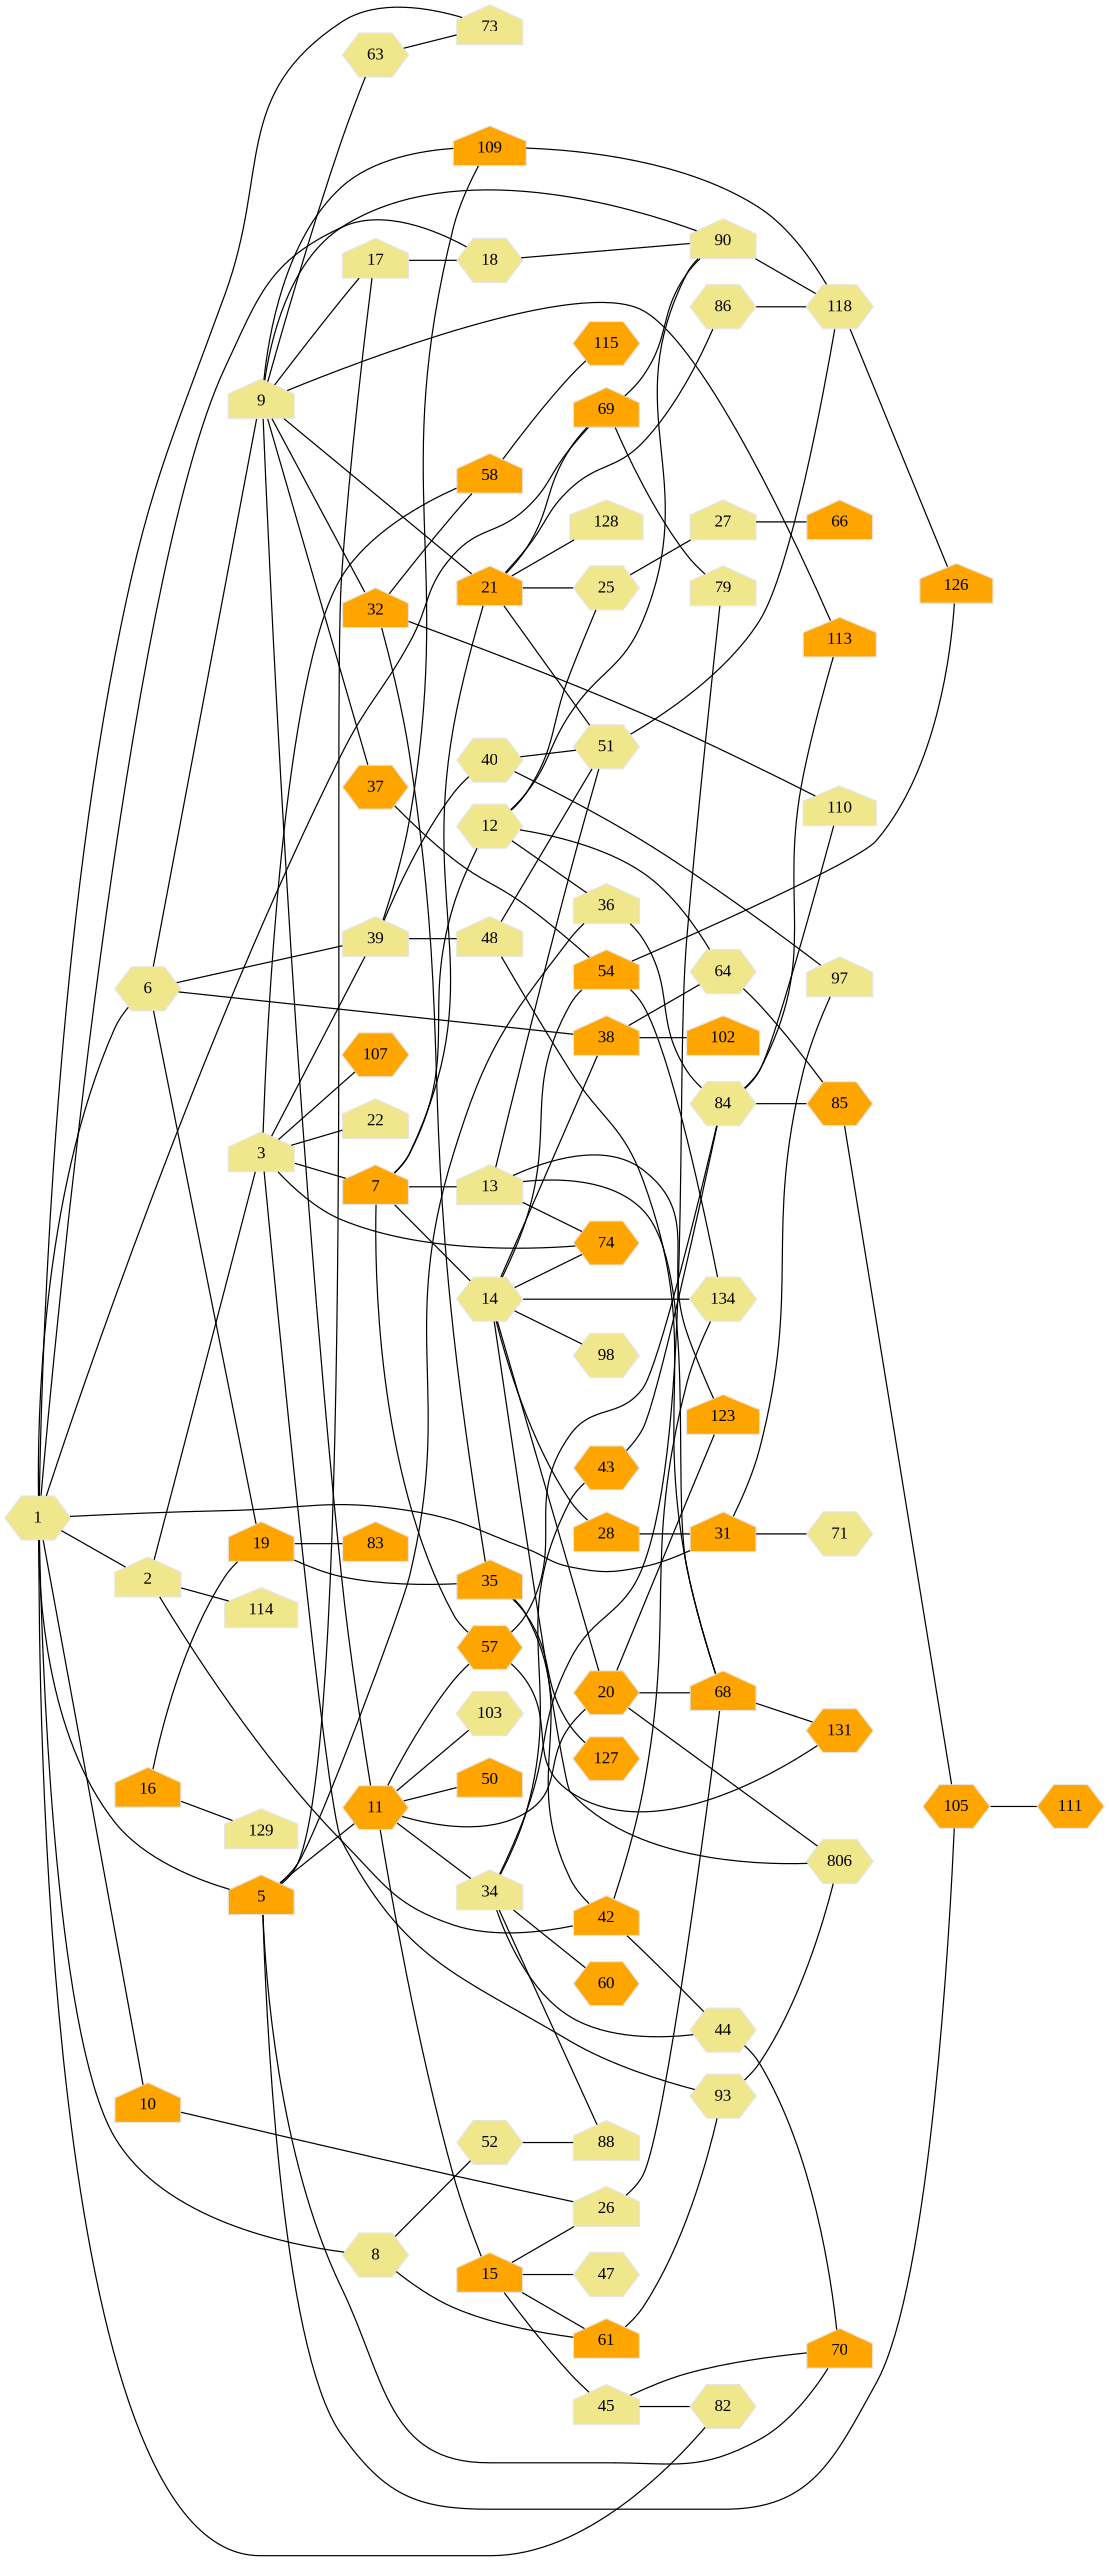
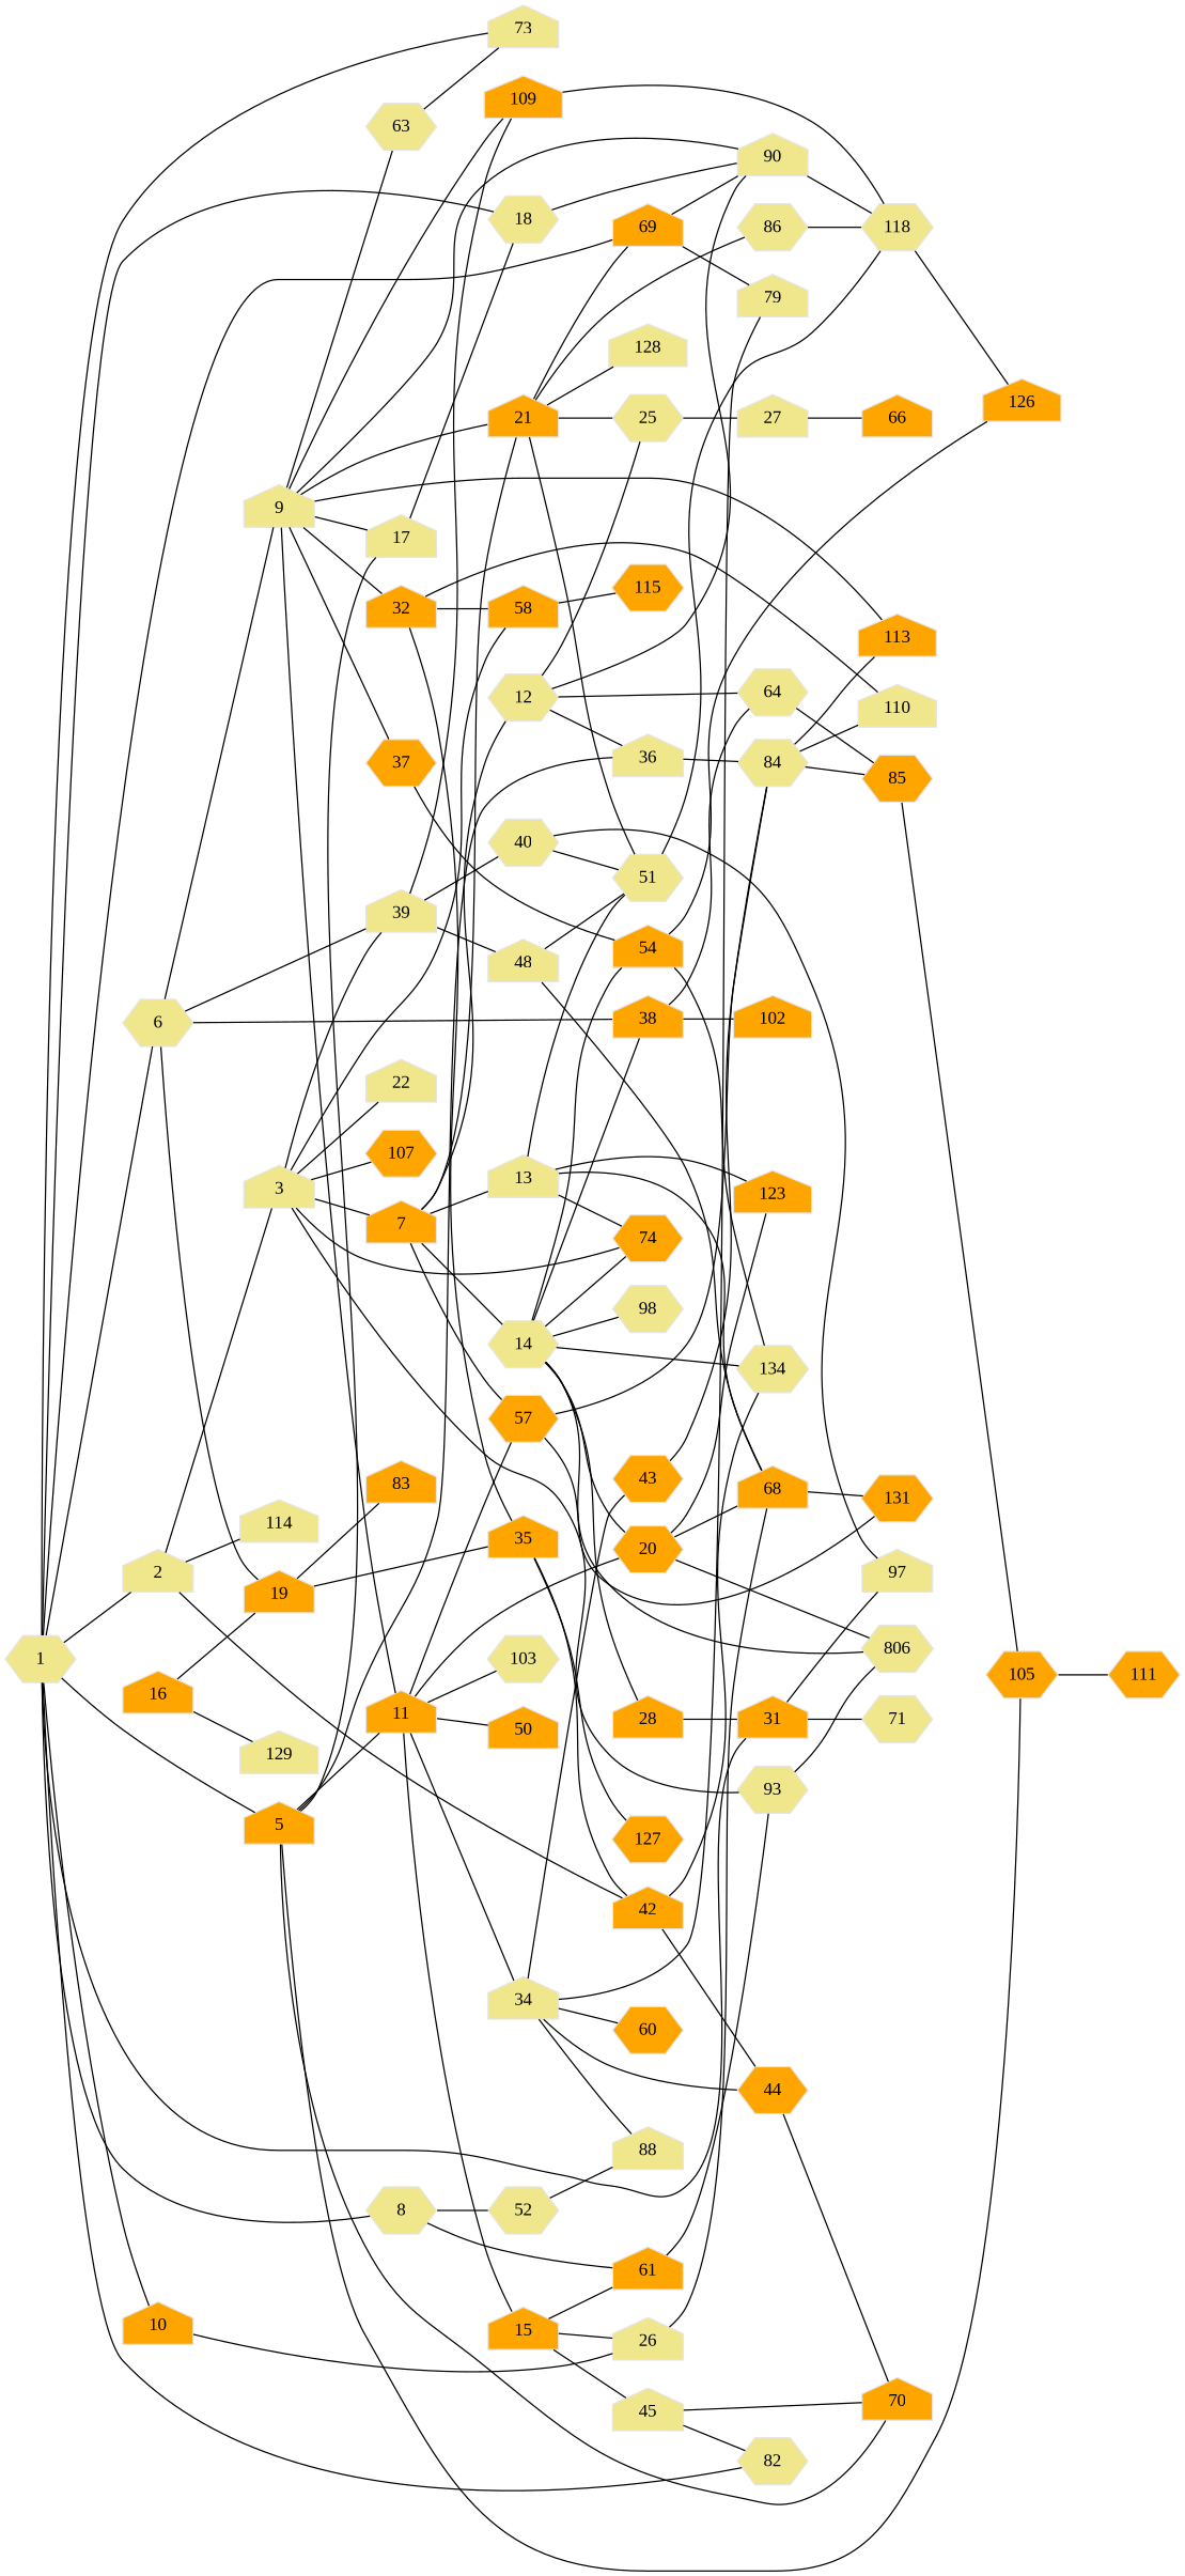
  graph {
    fontname="Liberation Serif"
    rankdir=LR
    node [color=gray90 fillcolor=khaki fontname="Liberation Serif" shape=house style=filled]
    edge [fontname="Liberation Serif"]
    1 [shape=hexagon super="+4"]
    2 [super="+135"]
    5 [fillcolor=orange super="+121"]
    6 [shape=hexagon super="+62"]
    8 [shape=hexagon super="+95"]
    10 [fillcolor=orange]
    18 [shape=hexagon super="+65"]
    31 [fillcolor=orange super="+53"]
    69 [fillcolor=orange super="+100"]
    73 [super="+80"]
    82 [shape=hexagon]
    3 [super="+112"]
    42 [fillcolor=orange super="+116"]
    114
-   11 [fillcolor=orange shape=hexagon super="+29"]
+   11 [fillcolor=orange super="+29"]
    17 [super="+23"]
    36 [super="+78"]
    70 [fillcolor=orange super="+125"]
    105 [fillcolor=orange shape=hexagon super="+122"]
    39 [super="+72"]
    9 [super="+30"]
    19 [fillcolor=orange super="+120"]
    38 [fillcolor=orange super="+59"]
    52 [shape=hexagon]
    61 [fillcolor=orange super="+81"]
    n26 [label=26 super="+89"]
    90 [super="+101"]
    71 [shape=hexagon]
    97
    79 [super="+94"]
    7 [fillcolor=orange]
    22
    58 [fillcolor=orange]
    74 [fillcolor=orange shape=hexagon super="+99"]
    93 [shape=hexagon]
    107 [fillcolor=orange shape=hexagon]
    134 [shape=hexagon]
-   44 [shape=hexagon super="+67"]
+   44 [fillcolor=orange shape=hexagon super="+67"]
    12 [shape=hexagon super="+133"]
    13
    14 [shape=hexagon super="+24"]
    21 [fillcolor=orange super="+26"]
    57 [fillcolor=orange shape=hexagon super="+108"]
    109 [fillcolor=orange]
    40 [shape=hexagon super="+41"]
    48 [super="+124"]
    115 [fillcolor=orange shape=hexagon]
    n48 [label=806 shape=hexagon]
    15 [fillcolor=orange]
    20 [fillcolor=orange shape=hexagon super="+87"]
    34 [super="+49"]
    50 [fillcolor=orange]
    103 [shape=hexagon]
    84 [shape=hexagon super="+132"]
    111 [fillcolor=orange shape=hexagon]
    32 [fillcolor=orange super="+55"]
    37 [fillcolor=orange shape=hexagon]
    63 [shape=hexagon super="+104"]
    113 [fillcolor=orange]
    35 [fillcolor=orange super="+76"]
    83 [fillcolor=orange super="+130"]
    64 [shape=hexagon]
    102 [fillcolor=orange]
    25 [shape=hexagon super="+33"]
    51 [shape=hexagon super="+75"]
    68 [fillcolor=orange super="+96"]
    123 [fillcolor=orange]
    28 [fillcolor=orange]
    54 [fillcolor=orange super="+77"]
    98 [shape=hexagon]
    16 [fillcolor=orange super="+92"]
    129
    86 [shape=hexagon super="+117"]
    128
    131 [fillcolor=orange shape=hexagon]
    88 [super="+119"]
    110
    118 [shape=hexagon]
    45
-   47 [shape=hexagon]
    43 [fillcolor=orange shape=hexagon]
    60 [fillcolor=orange shape=hexagon]
    27 [super="+46"]
    85 [fillcolor=orange shape=hexagon super="+91"]
    126 [fillcolor=orange]
    127 [fillcolor=orange shape=hexagon]
    66 [fillcolor=orange]
    1 -- 2
    1 -- 5
    1 -- 6
    1 -- 8
    1 -- 10
    1 -- 18
    1 -- 31
    1 -- 69
    1 -- 73
    1 -- 82
    2 -- 3
    2 -- 42
    2 -- 114
    5 -- 11
    5 -- 17
    5 -- 36
    5 -- 70
    5 -- 105
    6 -- 39
    6 -- 9
    6 -- 19
    6 -- 38
    8 -- 52
    8 -- 61
    10 -- n26
    18 -- 90
    31 -- 71
    31 -- 97
    69 -- 90
    69 -- 79
    3 -- 39
    3 -- 7
    3 -- 22
    3 -- 58
    3 -- 74
    3 -- 93
    3 -- 107
    42 -- 134
    42 -- 44
    11 -- 57
    11 -- 15
    11 -- 20
    11 -- 34
    11 -- 50
    11 -- 103
    17 -- 18
    36 -- 84
    105 -- 111
    39 -- 109
    39 -- 40
    39 -- 48
    9 -- 11
    9 -- 17
    9 -- 90
    9 -- 21
    9 -- 109
    9 -- 32
    9 -- 37
    9 -- 63
    9 -- 113
    19 -- 35
    19 -- 83
    38 -- 64
    38 -- 102
    52 -- 88
    61 -- 93
    n26 -- 68
    90 -- 118
    7 -- 12
    7 -- 13
    7 -- 14
    7 -- 21
    7 -- 57
    58 -- 115
    93 -- n48
    44 -- 70
    12 -- 36
    12 -- 90
    12 -- 64
    12 -- 25
    13 -- 74
    13 -- 51
    13 -- 68
    13 -- 123
    14 -- 38
    14 -- 74
    14 -- 134
    14 -- n48
    14 -- 20
    14 -- 28
    14 -- 54
    14 -- 98
    21 -- 69
    21 -- 25
    21 -- 51
    21 -- 86
    21 -- 128
    57 -- 84
    57 -- 131
    109 -- 118
    40 -- 97
    40 -- 51
    48 -- 51
    48 -- 68
    15 -- 61
    15 -- n26
    15 -- 45
-   15 -- 47
    20 -- n48
    20 -- 68
    20 -- 123
    34 -- 79
    34 -- 44
    34 -- 88
    34 -- 43
    34 -- 60
    84 -- 113
    84 -- 110
    84 -- 85
    32 -- 58
    32 -- 35
    32 -- 110
    37 -- 54
    63 -- 73
    35 -- 42
    35 -- 127
    64 -- 85
    25 -- 27
    51 -- 118
    68 -- 131
    28 -- 31
    54 -- 134
    54 -- 126
    16 -- 19
    16 -- 129
    86 -- 118
    118 -- 126
    45 -- 82
    45 -- 70
    43 -- 84
    27 -- 66
    85 -- 105
  }
